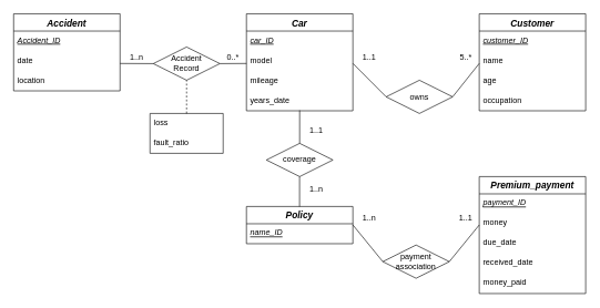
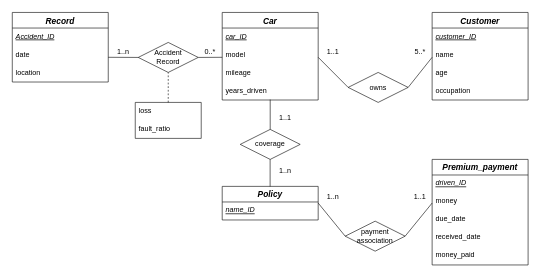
  <mxCell id="0" />
  <mxCell id="1" parent="0" />
  <mxCell id="2" value="Customer" style="swimlane;fontStyle=3;childLayout=stackLayout;horizontal=1;startSize=26;horizontalStack=0;resizeParent=1;resizeParentMax=0;resizeLast=0;collapsible=1;marginBottom=0;align=center;fontSize=14;verticalAlign=middle;" parent="1" vertex="1"><mxGeometry x="720" y="20" width="160" height="146" as="geometry" /></mxCell>
  <mxCell id="3" value="customer_ID" style="text;strokeColor=none;fillColor=none;spacingLeft=4;spacingRight=4;overflow=hidden;rotatable=0;points=[[0,0.5],[1,0.5]];portConstraint=eastwest;fontSize=12;fontStyle=6;fontFamily=Helvetica;perimeterSpacing=0;" parent="2" vertex="1"><mxGeometry y="26" width="160" height="30" as="geometry" /></mxCell>
  <mxCell id="4" value="name" style="text;strokeColor=none;fillColor=none;spacingLeft=4;spacingRight=4;overflow=hidden;rotatable=0;points=[[0,0.5],[1,0.5]];portConstraint=eastwest;fontSize=12;" parent="2" vertex="1"><mxGeometry y="56" width="160" height="30" as="geometry" /></mxCell>
  <mxCell id="5" value="age&#10;" style="text;strokeColor=none;fillColor=none;spacingLeft=4;spacingRight=4;overflow=hidden;rotatable=0;points=[[0,0.5],[1,0.5]];portConstraint=eastwest;fontSize=12;" parent="2" vertex="1"><mxGeometry y="86" width="160" height="30" as="geometry" /></mxCell>
  <mxCell id="6" value="occupation" style="text;strokeColor=none;fillColor=none;spacingLeft=4;spacingRight=4;overflow=hidden;rotatable=0;points=[[0,0.5],[1,0.5]];portConstraint=eastwest;fontSize=12;" parent="2" vertex="1"><mxGeometry y="116" width="160" height="30" as="geometry" /></mxCell>
  <mxCell id="7" value="Car" style="swimlane;fontStyle=3;childLayout=stackLayout;horizontal=1;startSize=26;horizontalStack=0;resizeParent=1;resizeParentMax=0;resizeLast=0;collapsible=1;marginBottom=0;align=center;fontSize=14;verticalAlign=middle;" parent="1" vertex="1"><mxGeometry x="370" y="20" width="160" height="146" as="geometry" /></mxCell>
  <mxCell id="8" value="car_ID" style="text;strokeColor=none;fillColor=none;spacingLeft=4;spacingRight=4;overflow=hidden;rotatable=0;points=[[0,0.5],[1,0.5]];portConstraint=eastwest;fontSize=12;fontStyle=6;fontFamily=Helvetica;perimeterSpacing=0;" parent="7" vertex="1"><mxGeometry y="26" width="160" height="30" as="geometry" /></mxCell>
  <mxCell id="9" value="model" style="text;strokeColor=none;fillColor=none;spacingLeft=4;spacingRight=4;overflow=hidden;rotatable=0;points=[[0,0.5],[1,0.5]];portConstraint=eastwest;fontSize=12;" parent="7" vertex="1"><mxGeometry y="56" width="160" height="30" as="geometry" /></mxCell>
  <mxCell id="10" value="mileage" style="text;strokeColor=none;fillColor=none;spacingLeft=4;spacingRight=4;overflow=hidden;rotatable=0;points=[[0,0.5],[1,0.5]];portConstraint=eastwest;fontSize=12;" parent="7" vertex="1"><mxGeometry y="86" width="160" height="30" as="geometry" /></mxCell>
- <mxCell id="11" value="years_date" style="text;strokeColor=none;fillColor=none;spacingLeft=4;spacingRight=4;overflow=hidden;rotatable=0;points=[[0,0.5],[1,0.5]];portConstraint=eastwest;fontSize=12;" parent="7" vertex="1"><mxGeometry y="116" width="160" height="30" as="geometry" /></mxCell>
+ <mxCell id="11" value="years_driven" style="text;strokeColor=none;fillColor=none;spacingLeft=4;spacingRight=4;overflow=hidden;rotatable=0;points=[[0,0.5],[1,0.5]];portConstraint=eastwest;fontSize=12;" parent="7" vertex="1"><mxGeometry y="116" width="160" height="30" as="geometry" /></mxCell>
  <mxCell id="12" value="owns" style="shape=rhombus;perimeter=rhombusPerimeter;whiteSpace=wrap;html=1;align=center;" parent="1" vertex="1"><mxGeometry x="580" y="120" width="100" height="50" as="geometry" /></mxCell>
  <mxCell id="13" value="" style="endArrow=none;html=1;rounded=0;entryX=0;entryY=0.5;entryDx=0;entryDy=0;" parent="1" target="12" edge="1"><mxGeometry relative="1" as="geometry"><mxPoint x="530" y="94.8" as="sourcePoint" /><mxPoint x="690" y="94.8" as="targetPoint" /></mxGeometry></mxCell>
  <mxCell id="14" value="" style="endArrow=none;html=1;rounded=0;exitX=1;exitY=0.5;exitDx=0;exitDy=0;" parent="1" source="12" edge="1"><mxGeometry relative="1" as="geometry"><mxPoint x="560" y="94.8" as="sourcePoint" /><mxPoint x="720" y="94.8" as="targetPoint" /></mxGeometry></mxCell>
  <mxCell id="15" value="1..1" style="text;html=1;strokeColor=none;fillColor=none;align=center;verticalAlign=middle;whiteSpace=wrap;rounded=0;" parent="1" vertex="1"><mxGeometry x="530" y="70" width="50" height="30" as="geometry" /></mxCell>
  <mxCell id="16" value="5..*" style="text;html=1;strokeColor=none;fillColor=none;align=center;verticalAlign=middle;whiteSpace=wrap;rounded=0;" parent="1" vertex="1"><mxGeometry x="680" y="70" width="40" height="30" as="geometry" /></mxCell>
  <mxCell id="17" value="Accident&lt;br&gt;Record" style="shape=rhombus;perimeter=rhombusPerimeter;whiteSpace=wrap;html=1;align=center;" parent="1" vertex="1"><mxGeometry x="230" y="70" width="100" height="50" as="geometry" /></mxCell>
  <mxCell id="18" value="" style="endArrow=none;html=1;rounded=0;entryX=0;entryY=0.5;entryDx=0;entryDy=0;" parent="1" target="17" edge="1"><mxGeometry relative="1" as="geometry"><mxPoint x="180" y="94.8" as="sourcePoint" /><mxPoint x="340" y="94.8" as="targetPoint" /></mxGeometry></mxCell>
  <mxCell id="19" value="" style="endArrow=none;html=1;rounded=0;exitX=1;exitY=0.5;exitDx=0;exitDy=0;" parent="1" source="17" edge="1"><mxGeometry relative="1" as="geometry"><mxPoint x="210" y="94.8" as="sourcePoint" /><mxPoint x="370" y="94.8" as="targetPoint" /></mxGeometry></mxCell>
  <mxCell id="20" value="1..n" style="text;html=1;strokeColor=none;fillColor=none;align=center;verticalAlign=middle;whiteSpace=wrap;rounded=0;" parent="1" vertex="1"><mxGeometry x="180" y="70" width="50" height="30" as="geometry" /></mxCell>
  <mxCell id="21" value="0..*" style="text;html=1;strokeColor=none;fillColor=none;align=center;verticalAlign=middle;whiteSpace=wrap;rounded=0;" parent="1" vertex="1"><mxGeometry x="330" y="70" width="40" height="30" as="geometry" /></mxCell>
- <mxCell id="22" value="Accident" style="swimlane;fontStyle=3;childLayout=stackLayout;horizontal=1;startSize=26;horizontalStack=0;resizeParent=1;resizeParentMax=0;resizeLast=0;collapsible=1;marginBottom=0;align=center;fontSize=14;verticalAlign=middle;" parent="1" vertex="1"><mxGeometry x="20" y="20" width="160" height="116" as="geometry" /></mxCell>
+ <mxCell id="22" value="Record" style="swimlane;fontStyle=3;childLayout=stackLayout;horizontal=1;startSize=26;horizontalStack=0;resizeParent=1;resizeParentMax=0;resizeLast=0;collapsible=1;marginBottom=0;align=center;fontSize=14;verticalAlign=middle;" parent="1" vertex="1"><mxGeometry x="20" y="20" width="160" height="116" as="geometry" /></mxCell>
  <mxCell id="23" value="Accident_ID" style="text;strokeColor=none;fillColor=none;spacingLeft=4;spacingRight=4;overflow=hidden;rotatable=0;points=[[0,0.5],[1,0.5]];portConstraint=eastwest;fontSize=12;fontStyle=6;fontFamily=Helvetica;perimeterSpacing=0;" parent="22" vertex="1"><mxGeometry y="26" width="160" height="30" as="geometry" /></mxCell>
  <mxCell id="24" value="date" style="text;strokeColor=none;fillColor=none;spacingLeft=4;spacingRight=4;overflow=hidden;rotatable=0;points=[[0,0.5],[1,0.5]];portConstraint=eastwest;fontSize=12;" parent="22" vertex="1"><mxGeometry y="56" width="160" height="30" as="geometry" /></mxCell>
  <mxCell id="25" value="location" style="text;strokeColor=none;fillColor=none;spacingLeft=4;spacingRight=4;overflow=hidden;rotatable=0;points=[[0,0.5],[1,0.5]];portConstraint=eastwest;fontSize=12;" parent="22" vertex="1"><mxGeometry y="86" width="160" height="30" as="geometry" /></mxCell>
  <mxCell id="26" value="" style="endArrow=none;dashed=1;html=1;rounded=0;" parent="1" edge="1"><mxGeometry width="50" height="50" relative="1" as="geometry"><mxPoint x="280" y="170" as="sourcePoint" /><mxPoint x="280" y="120" as="targetPoint" /></mxGeometry></mxCell>
  <mxCell id="27" value="" style="swimlane;fontStyle=0;childLayout=stackLayout;horizontal=1;startSize=0;horizontalStack=0;resizeParent=1;resizeParentMax=0;resizeLast=0;collapsible=1;marginBottom=0;align=center;fontSize=14;" parent="1" vertex="1"><mxGeometry x="225" y="170" width="110" height="60" as="geometry"><mxRectangle x="160" y="540" width="50" height="40" as="alternateBounds" /></mxGeometry></mxCell>
  <mxCell id="28" value="loss" style="text;strokeColor=none;fillColor=none;spacingLeft=4;spacingRight=4;overflow=hidden;rotatable=0;points=[[0,0.5],[1,0.5]];portConstraint=eastwest;fontSize=12;" parent="27" vertex="1"><mxGeometry width="110" height="30" as="geometry" /></mxCell>
  <mxCell id="29" value="fault_ratio" style="text;strokeColor=none;fillColor=none;spacingLeft=4;spacingRight=4;overflow=hidden;rotatable=0;points=[[0,0.5],[1,0.5]];portConstraint=eastwest;fontSize=12;" parent="27" vertex="1"><mxGeometry y="30" width="110" height="30" as="geometry" /></mxCell>
  <mxCell id="30" value="coverage" style="shape=rhombus;perimeter=rhombusPerimeter;whiteSpace=wrap;html=1;align=center;" parent="1" vertex="1"><mxGeometry x="400" y="215" width="100" height="50" as="geometry" /></mxCell>
  <mxCell id="31" value="" style="endArrow=none;html=1;rounded=0;entryX=0.5;entryY=0;entryDx=0;entryDy=0;" parent="1" target="30" edge="1"><mxGeometry relative="1" as="geometry"><mxPoint x="450" y="165.23" as="sourcePoint" /><mxPoint x="450" y="210" as="targetPoint" /></mxGeometry></mxCell>
  <mxCell id="32" value="" style="endArrow=none;html=1;rounded=0;entryX=0.5;entryY=0;entryDx=0;entryDy=0;" parent="1" edge="1"><mxGeometry relative="1" as="geometry"><mxPoint x="449.87" y="265" as="sourcePoint" /><mxPoint x="449.87" y="314.77" as="targetPoint" /></mxGeometry></mxCell>
  <mxCell id="33" value="Policy" style="swimlane;fontStyle=3;childLayout=stackLayout;horizontal=1;startSize=26;horizontalStack=0;resizeParent=1;resizeParentMax=0;resizeLast=0;collapsible=1;marginBottom=0;align=center;fontSize=14;verticalAlign=middle;" parent="1" vertex="1"><mxGeometry x="370" y="310" width="160" height="56" as="geometry" /></mxCell>
  <mxCell id="34" value="name_ID" style="text;strokeColor=none;fillColor=none;spacingLeft=4;spacingRight=4;overflow=hidden;rotatable=0;points=[[0,0.5],[1,0.5]];portConstraint=eastwest;fontSize=12;fontStyle=6;fontFamily=Helvetica;perimeterSpacing=0;" parent="33" vertex="1"><mxGeometry y="26" width="160" height="30" as="geometry" /></mxCell>
  <mxCell id="35" value="1..1" style="text;html=1;strokeColor=none;fillColor=none;align=center;verticalAlign=middle;whiteSpace=wrap;rounded=0;" parent="1" vertex="1"><mxGeometry x="450" y="180" width="50" height="30" as="geometry" /></mxCell>
  <mxCell id="36" value="1..n" style="text;html=1;strokeColor=none;fillColor=none;align=center;verticalAlign=middle;whiteSpace=wrap;rounded=0;" parent="1" vertex="1"><mxGeometry x="450" y="270" width="50" height="30" as="geometry" /></mxCell>
  <mxCell id="37" value="payment&lt;br&gt;association" style="shape=rhombus;perimeter=rhombusPerimeter;whiteSpace=wrap;html=1;align=center;" parent="1" vertex="1"><mxGeometry x="575" y="368" width="100" height="50" as="geometry" /></mxCell>
  <mxCell id="38" value="" style="endArrow=none;html=1;rounded=0;entryX=0;entryY=0.5;entryDx=0;entryDy=0;" parent="1" target="37" edge="1"><mxGeometry relative="1" as="geometry"><mxPoint x="530" y="337.8" as="sourcePoint" /><mxPoint x="690" y="337.8" as="targetPoint" /></mxGeometry></mxCell>
  <mxCell id="39" value="" style="endArrow=none;html=1;rounded=0;exitX=1;exitY=0.5;exitDx=0;exitDy=0;" parent="1" source="37" edge="1"><mxGeometry relative="1" as="geometry"><mxPoint x="560" y="337.8" as="sourcePoint" /><mxPoint x="720" y="337.8" as="targetPoint" /></mxGeometry></mxCell>
  <mxCell id="40" value="1..n" style="text;html=1;strokeColor=none;fillColor=none;align=center;verticalAlign=middle;whiteSpace=wrap;rounded=0;" parent="1" vertex="1"><mxGeometry x="530" y="313" width="50" height="30" as="geometry" /></mxCell>
  <mxCell id="41" value="1..1" style="text;html=1;strokeColor=none;fillColor=none;align=center;verticalAlign=middle;whiteSpace=wrap;rounded=0;" parent="1" vertex="1"><mxGeometry x="680" y="313" width="40" height="30" as="geometry" /></mxCell>
  <mxCell id="42" value="Premium_payment" style="swimlane;fontStyle=3;childLayout=stackLayout;horizontal=1;startSize=26;horizontalStack=0;resizeParent=1;resizeParentMax=0;resizeLast=0;collapsible=1;marginBottom=0;align=center;fontSize=14;verticalAlign=middle;" parent="1" vertex="1"><mxGeometry x="720" y="265" width="160" height="176" as="geometry" /></mxCell>
- <mxCell id="43" value="payment_ID" style="text;strokeColor=none;fillColor=none;spacingLeft=4;spacingRight=4;overflow=hidden;rotatable=0;points=[[0,0.5],[1,0.5]];portConstraint=eastwest;fontSize=12;fontStyle=6;fontFamily=Helvetica;perimeterSpacing=0;" parent="42" vertex="1"><mxGeometry y="26" width="160" height="30" as="geometry" /></mxCell>
+ <mxCell id="43" value="driven_ID" style="text;strokeColor=none;fillColor=none;spacingLeft=4;spacingRight=4;overflow=hidden;rotatable=0;points=[[0,0.5],[1,0.5]];portConstraint=eastwest;fontSize=12;fontStyle=6;fontFamily=Helvetica;perimeterSpacing=0;" parent="42" vertex="1"><mxGeometry y="26" width="160" height="30" as="geometry" /></mxCell>
  <mxCell id="44" value="money" style="text;strokeColor=none;fillColor=none;spacingLeft=4;spacingRight=4;overflow=hidden;rotatable=0;points=[[0,0.5],[1,0.5]];portConstraint=eastwest;fontSize=12;" parent="42" vertex="1"><mxGeometry y="56" width="160" height="30" as="geometry" /></mxCell>
  <mxCell id="45" value="due_date" style="text;strokeColor=none;fillColor=none;spacingLeft=4;spacingRight=4;overflow=hidden;rotatable=0;points=[[0,0.5],[1,0.5]];portConstraint=eastwest;fontSize=12;" parent="42" vertex="1"><mxGeometry y="86" width="160" height="30" as="geometry" /></mxCell>
  <mxCell id="46" value="received_date" style="text;strokeColor=none;fillColor=none;spacingLeft=4;spacingRight=4;overflow=hidden;rotatable=0;points=[[0,0.5],[1,0.5]];portConstraint=eastwest;fontSize=12;" parent="42" vertex="1"><mxGeometry y="116" width="160" height="30" as="geometry" /></mxCell>
  <mxCell id="47" value="money_paid" style="text;strokeColor=none;fillColor=none;spacingLeft=4;spacingRight=4;overflow=hidden;rotatable=0;points=[[0,0.5],[1,0.5]];portConstraint=eastwest;fontSize=12;" parent="42" vertex="1"><mxGeometry y="146" width="160" height="30" as="geometry" /></mxCell>
